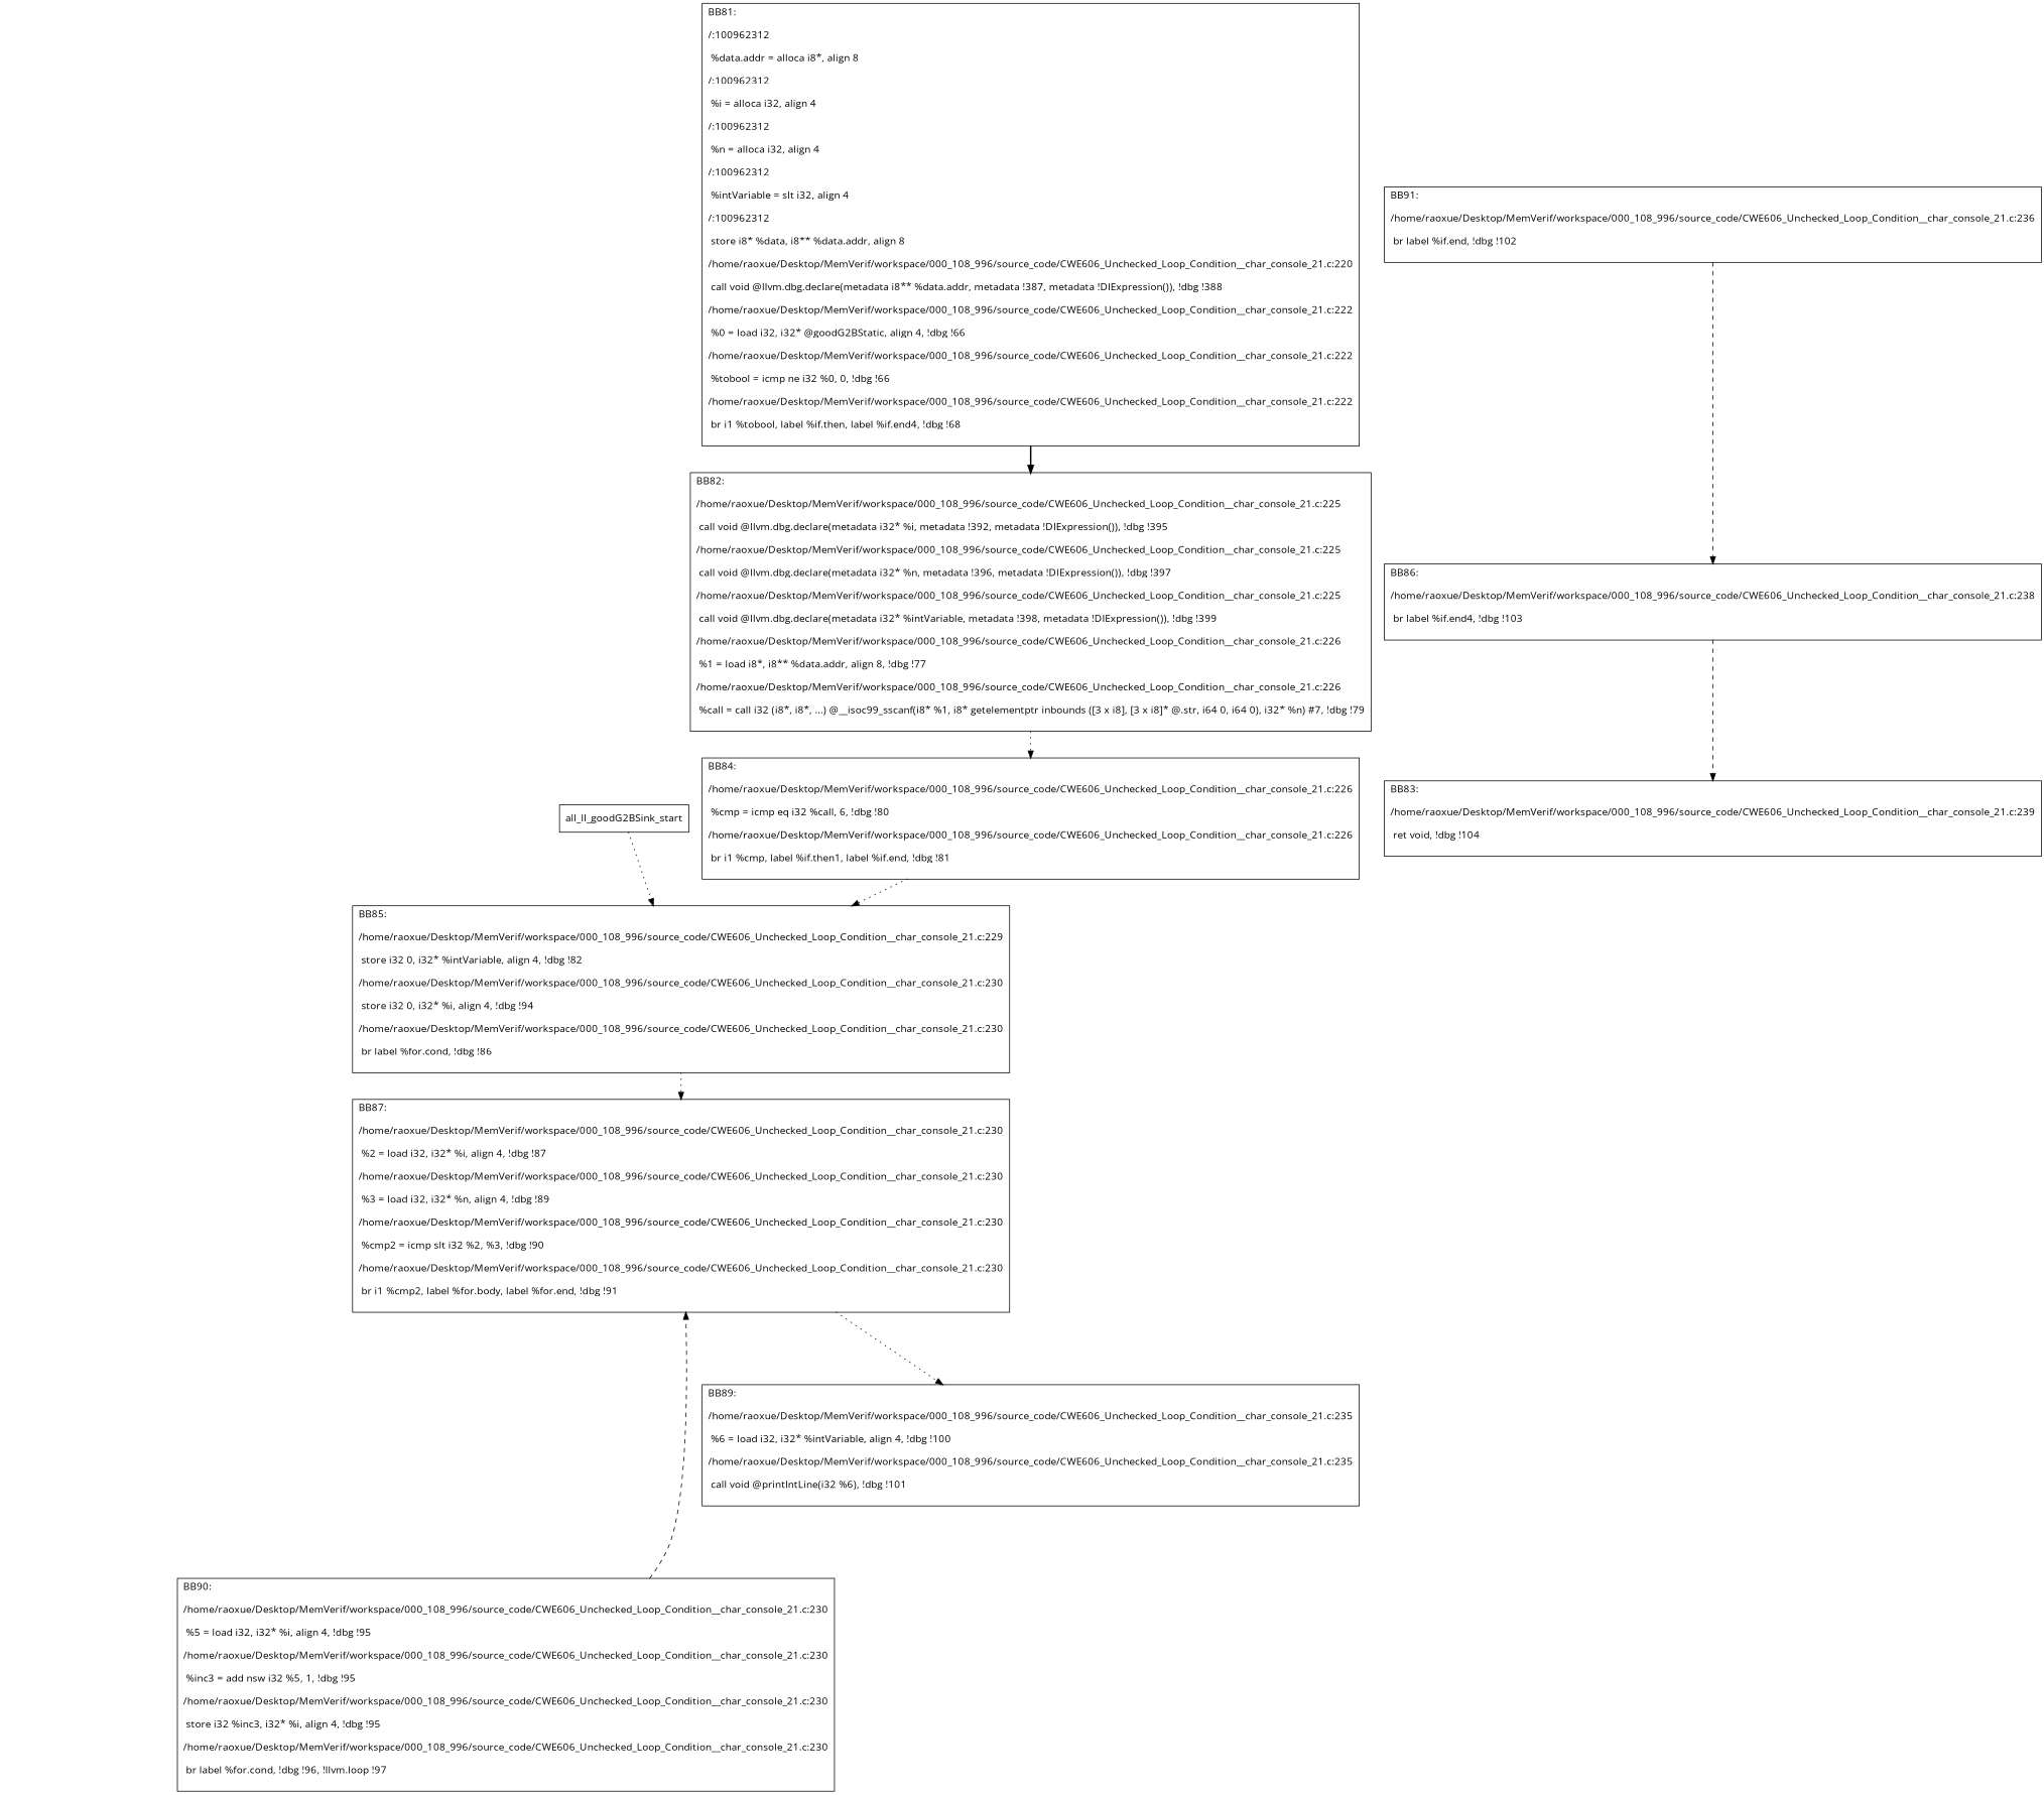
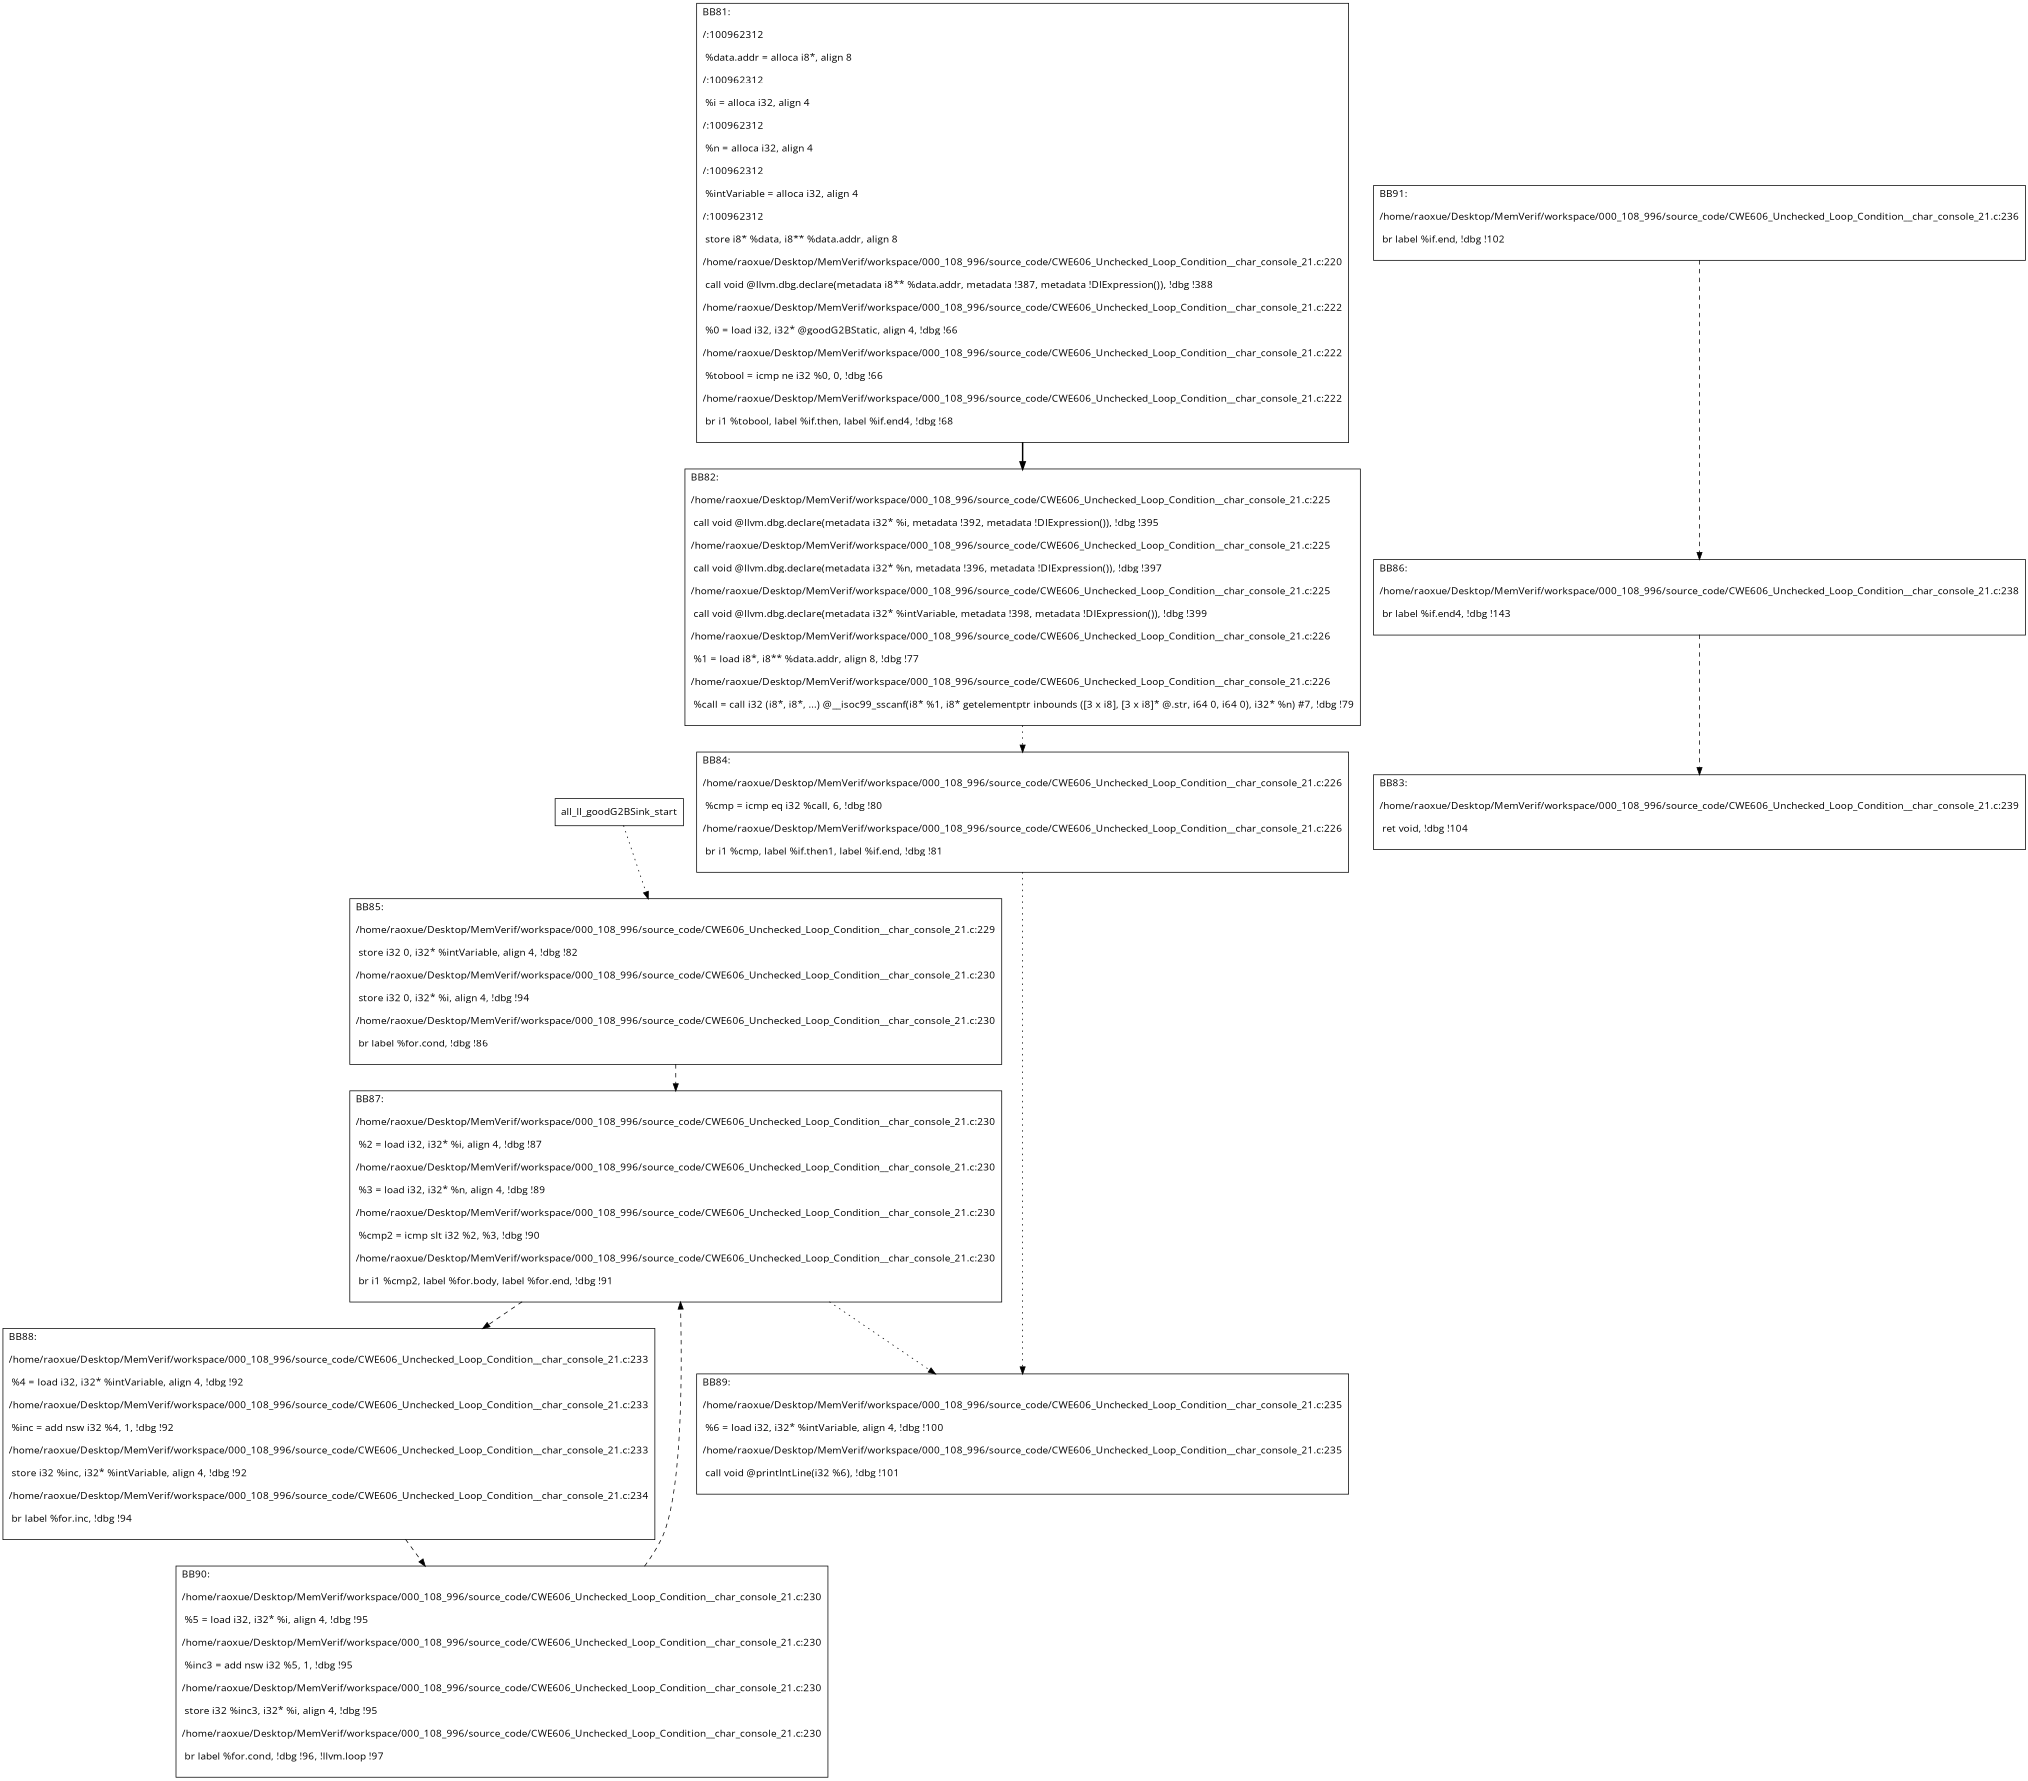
  digraph {
    fontname="Open Sans"
    node [fontname="Open Sans" shape=record]
    edge [fontname="Open Sans" style=dashed]
    n1 [label="{all_ll_goodG2BSink_start}"]
    n2 [label="{BB85:\l\l/home/raoxue/Desktop/MemVerif/workspace/000_108_996/source_code/CWE606_Unchecked_Loop_Condition__char_console_21.c:229\l\n  store i32 0, i32* %intVariable, align 4, !dbg !82\l\n/home/raoxue/Desktop/MemVerif/workspace/000_108_996/source_code/CWE606_Unchecked_Loop_Condition__char_console_21.c:230\l\n  store i32 0, i32* %i, align 4, !dbg !94\l\n/home/raoxue/Desktop/MemVerif/workspace/000_108_996/source_code/CWE606_Unchecked_Loop_Condition__char_console_21.c:230\l\n  br label %for.cond, !dbg !86\l\n}"]
-   n3 [label="{BB81:\l\l/:100962312\l\n  %data.addr = alloca i8*, align 8\l\n/:100962312\l\n  %i = alloca i32, align 4\l\n/:100962312\l\n  %n = alloca i32, align 4\l\n/:100962312\l\n  %intVariable = slt i32, align 4\l\n/:100962312\l\n  store i8* %data, i8** %data.addr, align 8\l\n/home/raoxue/Desktop/MemVerif/workspace/000_108_996/source_code/CWE606_Unchecked_Loop_Condition__char_console_21.c:220\l\n  call void @llvm.dbg.declare(metadata i8** %data.addr, metadata !387, metadata !DIExpression()), !dbg !388\l\n/home/raoxue/Desktop/MemVerif/workspace/000_108_996/source_code/CWE606_Unchecked_Loop_Condition__char_console_21.c:222\l\n  %0 = load i32, i32* @goodG2BStatic, align 4, !dbg !66\l\n/home/raoxue/Desktop/MemVerif/workspace/000_108_996/source_code/CWE606_Unchecked_Loop_Condition__char_console_21.c:222\l\n  %tobool = icmp ne i32 %0, 0, !dbg !66\l\n/home/raoxue/Desktop/MemVerif/workspace/000_108_996/source_code/CWE606_Unchecked_Loop_Condition__char_console_21.c:222\l\n  br i1 %tobool, label %if.then, label %if.end4, !dbg !68\l\n}"]
+   n3 [label="{BB81:\l\l/:100962312\l\n  %data.addr = alloca i8*, align 8\l\n/:100962312\l\n  %i = alloca i32, align 4\l\n/:100962312\l\n  %n = alloca i32, align 4\l\n/:100962312\l\n  %intVariable = alloca i32, align 4\l\n/:100962312\l\n  store i8* %data, i8** %data.addr, align 8\l\n/home/raoxue/Desktop/MemVerif/workspace/000_108_996/source_code/CWE606_Unchecked_Loop_Condition__char_console_21.c:220\l\n  call void @llvm.dbg.declare(metadata i8** %data.addr, metadata !387, metadata !DIExpression()), !dbg !388\l\n/home/raoxue/Desktop/MemVerif/workspace/000_108_996/source_code/CWE606_Unchecked_Loop_Condition__char_console_21.c:222\l\n  %0 = load i32, i32* @goodG2BStatic, align 4, !dbg !66\l\n/home/raoxue/Desktop/MemVerif/workspace/000_108_996/source_code/CWE606_Unchecked_Loop_Condition__char_console_21.c:222\l\n  %tobool = icmp ne i32 %0, 0, !dbg !66\l\n/home/raoxue/Desktop/MemVerif/workspace/000_108_996/source_code/CWE606_Unchecked_Loop_Condition__char_console_21.c:222\l\n  br i1 %tobool, label %if.then, label %if.end4, !dbg !68\l\n}"]
    n4 [label="{BB82:\l\l/home/raoxue/Desktop/MemVerif/workspace/000_108_996/source_code/CWE606_Unchecked_Loop_Condition__char_console_21.c:225\l\n  call void @llvm.dbg.declare(metadata i32* %i, metadata !392, metadata !DIExpression()), !dbg !395\l\n/home/raoxue/Desktop/MemVerif/workspace/000_108_996/source_code/CWE606_Unchecked_Loop_Condition__char_console_21.c:225\l\n  call void @llvm.dbg.declare(metadata i32* %n, metadata !396, metadata !DIExpression()), !dbg !397\l\n/home/raoxue/Desktop/MemVerif/workspace/000_108_996/source_code/CWE606_Unchecked_Loop_Condition__char_console_21.c:225\l\n  call void @llvm.dbg.declare(metadata i32* %intVariable, metadata !398, metadata !DIExpression()), !dbg !399\l\n/home/raoxue/Desktop/MemVerif/workspace/000_108_996/source_code/CWE606_Unchecked_Loop_Condition__char_console_21.c:226\l\n  %1 = load i8*, i8** %data.addr, align 8, !dbg !77\l\n/home/raoxue/Desktop/MemVerif/workspace/000_108_996/source_code/CWE606_Unchecked_Loop_Condition__char_console_21.c:226\l\n  %call = call i32 (i8*, i8*, ...) @__isoc99_sscanf(i8* %1, i8* getelementptr inbounds ([3 x i8], [3 x i8]* @.str, i64 0, i64 0), i32* %n) #7, !dbg !79\l\n}"]
    n5 [label="{BB84:\l\l/home/raoxue/Desktop/MemVerif/workspace/000_108_996/source_code/CWE606_Unchecked_Loop_Condition__char_console_21.c:226\l\n  %cmp = icmp eq i32 %call, 6, !dbg !80\l\n/home/raoxue/Desktop/MemVerif/workspace/000_108_996/source_code/CWE606_Unchecked_Loop_Condition__char_console_21.c:226\l\n  br i1 %cmp, label %if.then1, label %if.end, !dbg !81\l\n}"]
    n6 [label="{BB83:\l\l/home/raoxue/Desktop/MemVerif/workspace/000_108_996/source_code/CWE606_Unchecked_Loop_Condition__char_console_21.c:239\l\n  ret void, !dbg !104\l\n}"]
    n7 [label="{BB87:\l\l/home/raoxue/Desktop/MemVerif/workspace/000_108_996/source_code/CWE606_Unchecked_Loop_Condition__char_console_21.c:230\l\n  %2 = load i32, i32* %i, align 4, !dbg !87\l\n/home/raoxue/Desktop/MemVerif/workspace/000_108_996/source_code/CWE606_Unchecked_Loop_Condition__char_console_21.c:230\l\n  %3 = load i32, i32* %n, align 4, !dbg !89\l\n/home/raoxue/Desktop/MemVerif/workspace/000_108_996/source_code/CWE606_Unchecked_Loop_Condition__char_console_21.c:230\l\n  %cmp2 = icmp slt i32 %2, %3, !dbg !90\l\n/home/raoxue/Desktop/MemVerif/workspace/000_108_996/source_code/CWE606_Unchecked_Loop_Condition__char_console_21.c:230\l\n  br i1 %cmp2, label %for.body, label %for.end, !dbg !91\l\n}"]
-   n8 [label="{BB86:\l\l/home/raoxue/Desktop/MemVerif/workspace/000_108_996/source_code/CWE606_Unchecked_Loop_Condition__char_console_21.c:238\l\n  br label %if.end4, !dbg !103\l\n}"]
+   n8 [label="{BB86:\l\l/home/raoxue/Desktop/MemVerif/workspace/000_108_996/source_code/CWE606_Unchecked_Loop_Condition__char_console_21.c:238\l\n  br label %if.end4, !dbg !143\l\n}"]
+   n9 [label="{BB88:\l\l/home/raoxue/Desktop/MemVerif/workspace/000_108_996/source_code/CWE606_Unchecked_Loop_Condition__char_console_21.c:233\l\n  %4 = load i32, i32* %intVariable, align 4, !dbg !92\l\n/home/raoxue/Desktop/MemVerif/workspace/000_108_996/source_code/CWE606_Unchecked_Loop_Condition__char_console_21.c:233\l\n  %inc = add nsw i32 %4, 1, !dbg !92\l\n/home/raoxue/Desktop/MemVerif/workspace/000_108_996/source_code/CWE606_Unchecked_Loop_Condition__char_console_21.c:233\l\n  store i32 %inc, i32* %intVariable, align 4, !dbg !92\l\n/home/raoxue/Desktop/MemVerif/workspace/000_108_996/source_code/CWE606_Unchecked_Loop_Condition__char_console_21.c:234\l\n  br label %for.inc, !dbg !94\l\n}"]
    n10 [label="{BB89:\l\l/home/raoxue/Desktop/MemVerif/workspace/000_108_996/source_code/CWE606_Unchecked_Loop_Condition__char_console_21.c:235\l\n  %6 = load i32, i32* %intVariable, align 4, !dbg !100\l\n/home/raoxue/Desktop/MemVerif/workspace/000_108_996/source_code/CWE606_Unchecked_Loop_Condition__char_console_21.c:235\l\n  call void @printIntLine(i32 %6), !dbg !101\l\n}"]
    n11 [label="{BB90:\l\l/home/raoxue/Desktop/MemVerif/workspace/000_108_996/source_code/CWE606_Unchecked_Loop_Condition__char_console_21.c:230\l\n  %5 = load i32, i32* %i, align 4, !dbg !95\l\n/home/raoxue/Desktop/MemVerif/workspace/000_108_996/source_code/CWE606_Unchecked_Loop_Condition__char_console_21.c:230\l\n  %inc3 = add nsw i32 %5, 1, !dbg !95\l\n/home/raoxue/Desktop/MemVerif/workspace/000_108_996/source_code/CWE606_Unchecked_Loop_Condition__char_console_21.c:230\l\n  store i32 %inc3, i32* %i, align 4, !dbg !95\l\n/home/raoxue/Desktop/MemVerif/workspace/000_108_996/source_code/CWE606_Unchecked_Loop_Condition__char_console_21.c:230\l\n  br label %for.cond, !dbg !96, !llvm.loop !97\l\n}"]
    n12 [label="{BB91:\l\l/home/raoxue/Desktop/MemVerif/workspace/000_108_996/source_code/CWE606_Unchecked_Loop_Condition__char_console_21.c:236\l\n  br label %if.end, !dbg !102\l\n}"]
    n1 -> n2 [style=dotted]
-   n2 -> n7 [style=dotted]
+   n2 -> n7
    n3 -> n4 [style=bold]
    n4 -> n5 [style=dotted]
-   n5 -> n2 [style=dotted]
+   n5 -> n10 [style=dotted]
+   n7 -> n9
    n7 -> n10 [style=dotted]
    n8 -> n6
+   n9 -> n11
    n11 -> n7
    n12 -> n8
  }
